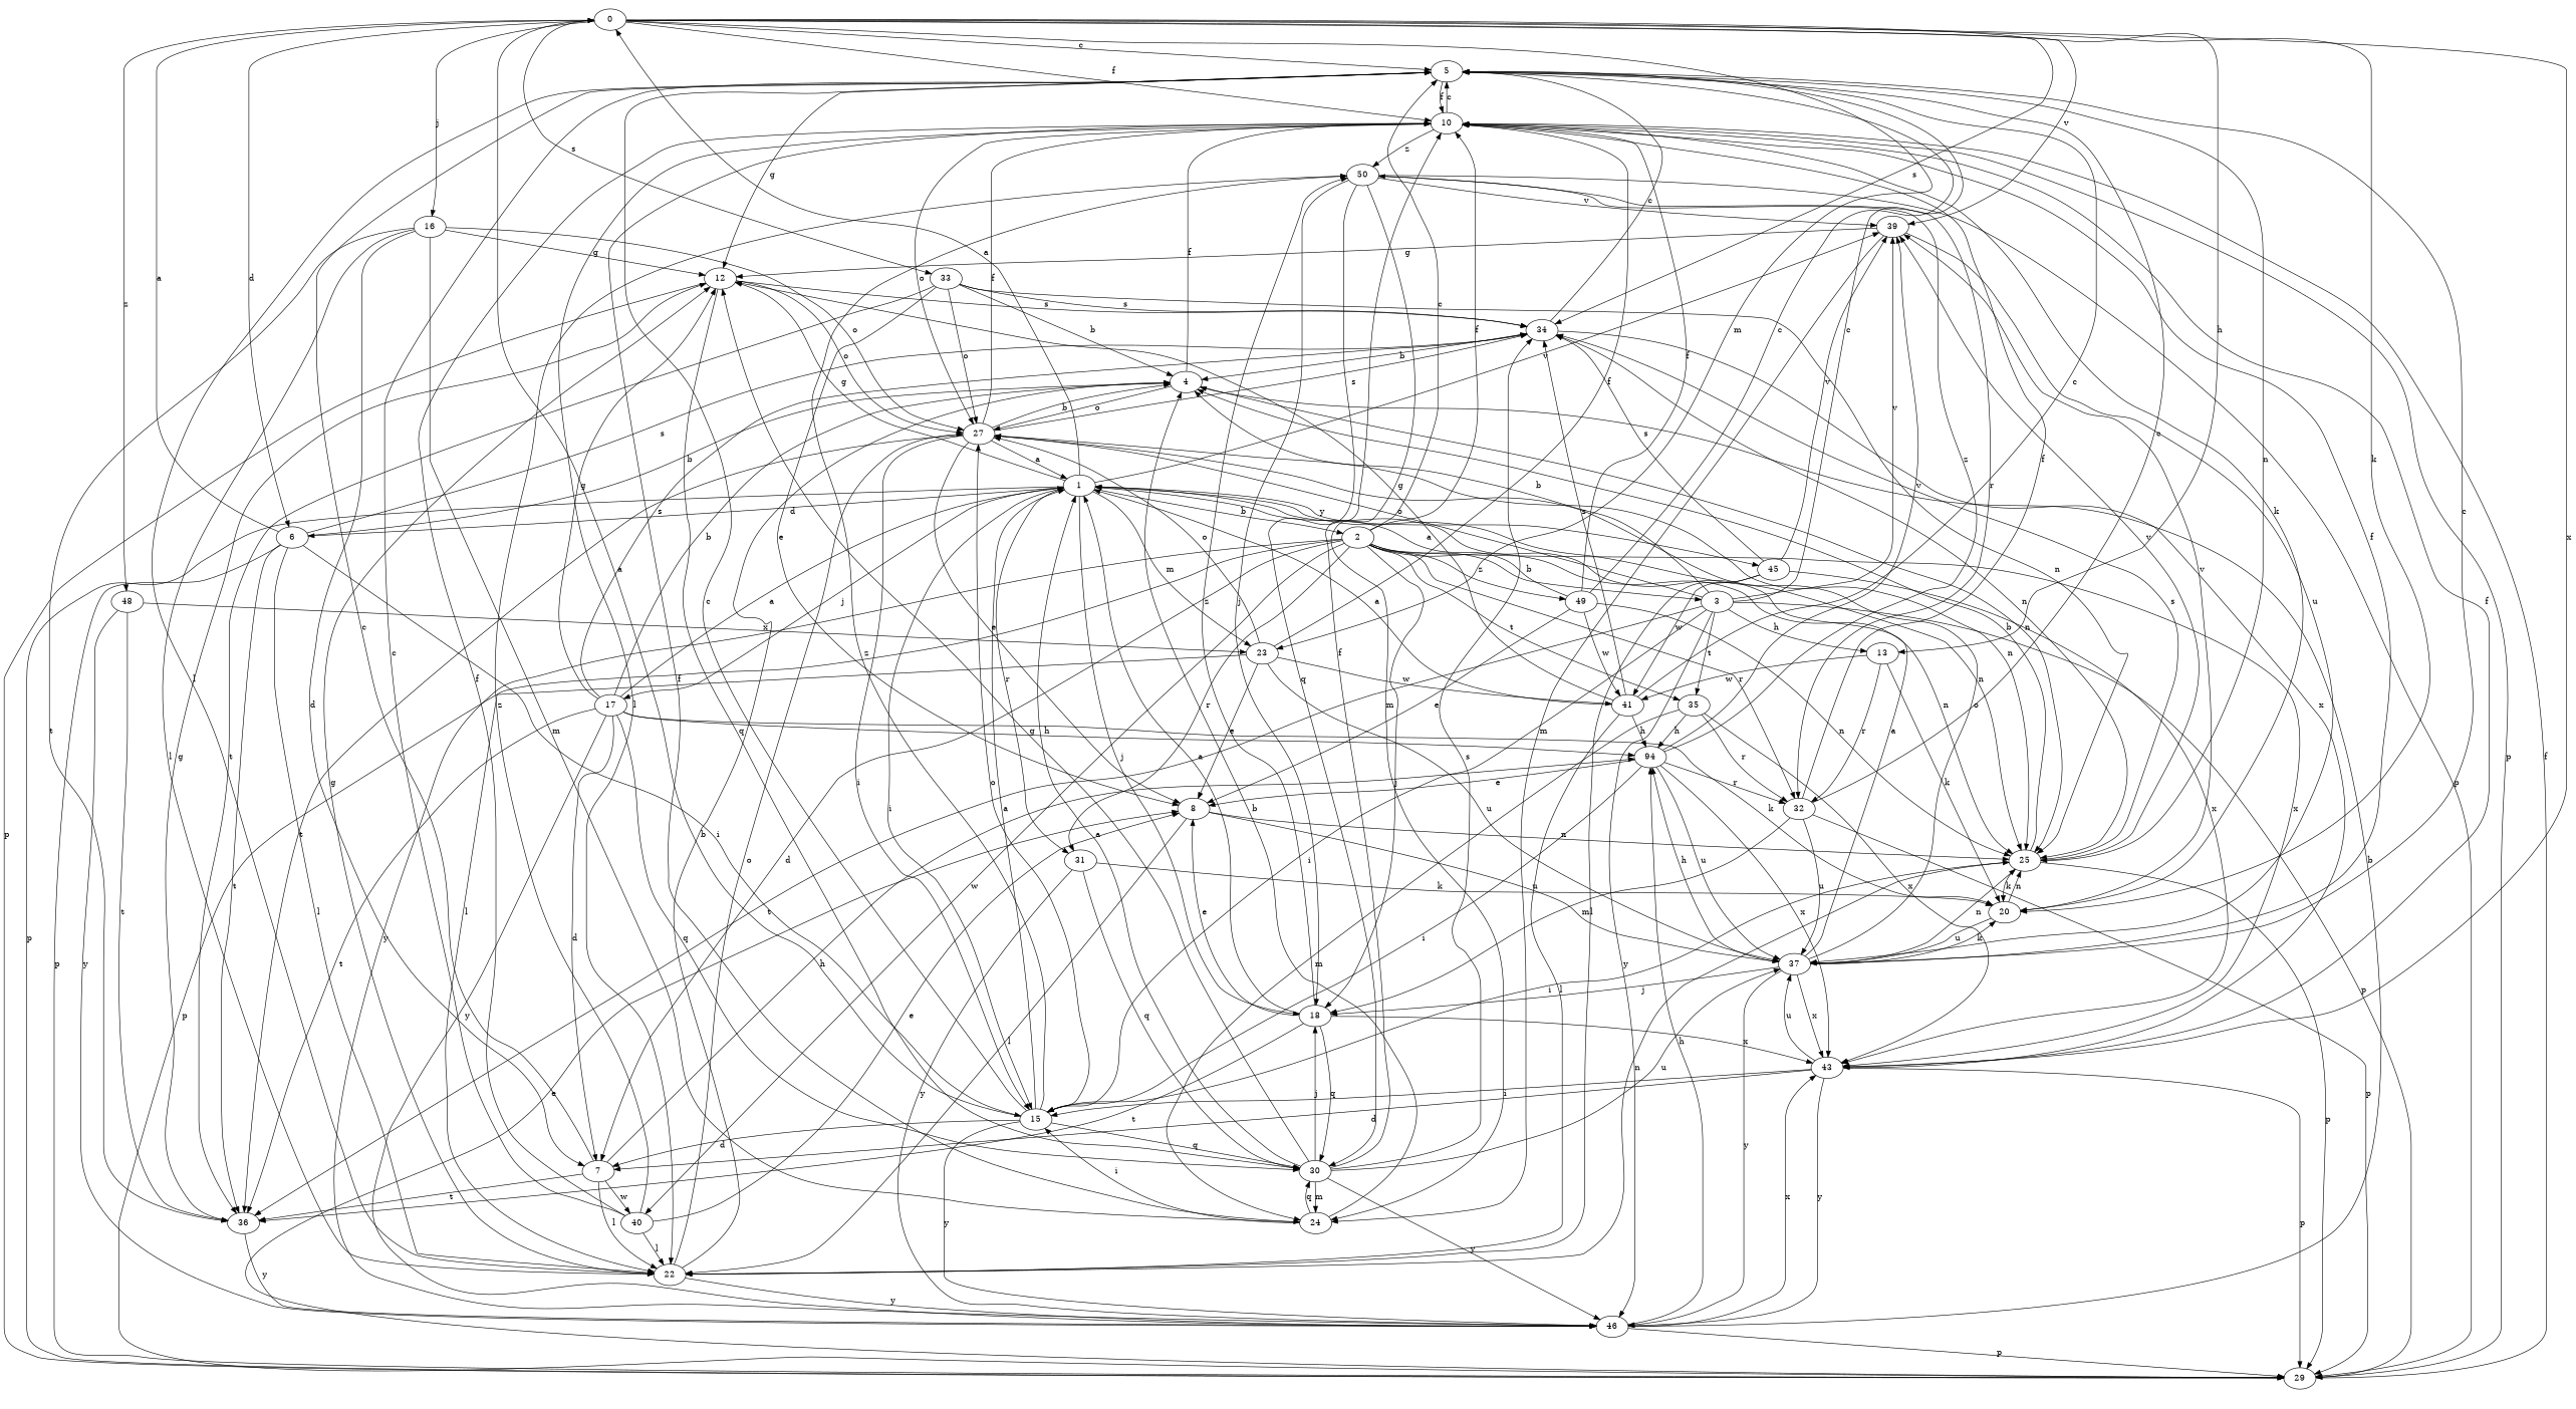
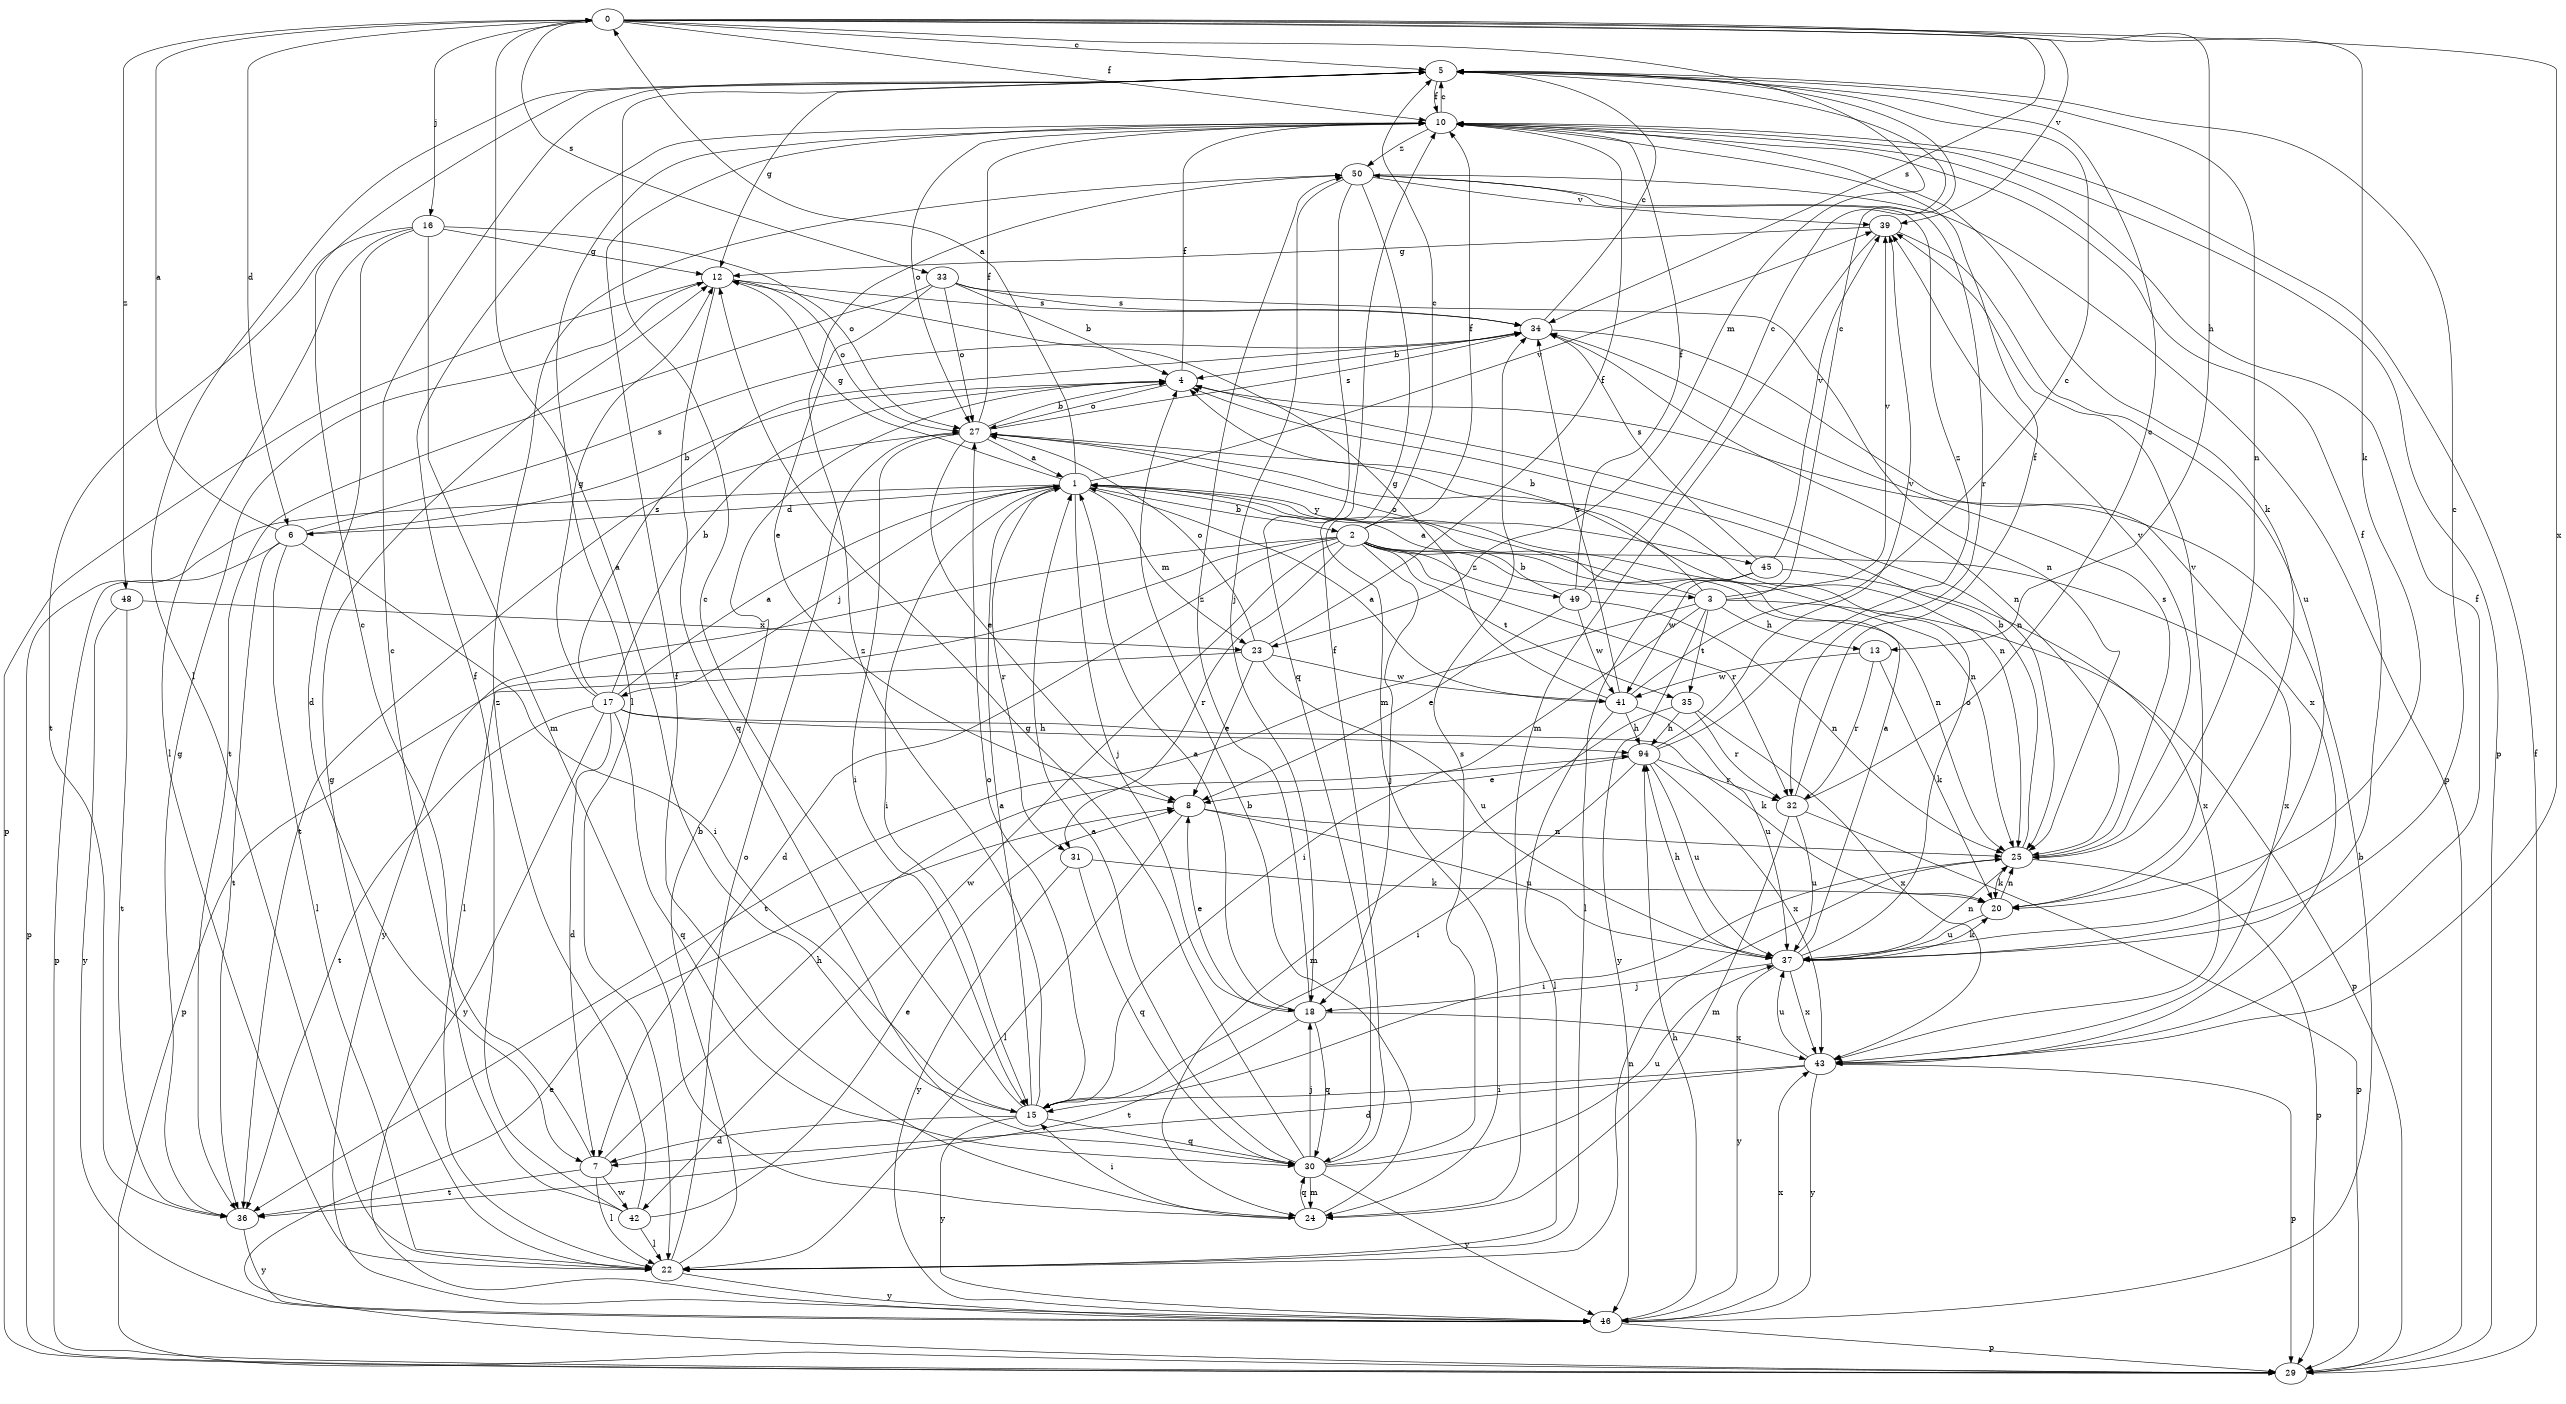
  strict digraph {
    0
    5
    6
    10
    13
    16
    20
    23
    33
    34
    39
    43
    48
    12
    25
    22
    15
    29
    4
    36
    27
    50
    32
    41
    7
    24
    37
    8
    46
    1
    2
    17
    18
    31
    45
    3
    35
-   40
+   40 [label=42]
    49
    30
    n41 [label=94]
    0 -> 5 [label=c]
    0 -> 6 [label=d]
    0 -> 10 [label=f]
    0 -> 13 [label=h]
    0 -> 16 [label=j]
    0 -> 20 [label=k]
    0 -> 23 [label=m]
    0 -> 33 [label=s]
    0 -> 34 [label=s]
    0 -> 39 [label=v]
    0 -> 43 [label=x]
    0 -> 48 [label=z]
    5 -> 10 [label=f]
    5 -> 12 [label=g]
    5 -> 25 [label=n]
    5 -> 22 [label=l]
    6 -> 0 [label=a]
    6 -> 34 [label=s]
    6 -> 22 [label=l]
    6 -> 15 [label=i]
    6 -> 29 [label=p]
    6 -> 4 [label=b]
    6 -> 36 [label=t]
    10 -> 5 [label=c]
    10 -> 20 [label=k]
    10 -> 22 [label=l]
    10 -> 29 [label=p]
    10 -> 27 [label=o]
    10 -> 50 [label=z]
    13 -> 20 [label=k]
    13 -> 32 [label=r]
    13 -> 41 [label=w]
    16 -> 12 [label=g]
    16 -> 22 [label=l]
    16 -> 36 [label=t]
    16 -> 27 [label=o]
    16 -> 7 [label=d]
    16 -> 24 [label=m]
    20 -> 39 [label=v]
    20 -> 25 [label=n]
    20 -> 37 [label=u]
    23 -> 10 [label=f]
    23 -> 29 [label=p]
    23 -> 27 [label=o]
    23 -> 41 [label=w]
    23 -> 37 [label=u]
    23 -> 8 [label=e]
    33 -> 34 [label=s]
    33 -> 25 [label=n]
    33 -> 4 [label=b]
    33 -> 36 [label=t]
    33 -> 27 [label=o]
    33 -> 8 [label=e]
    34 -> 5 [label=c]
    34 -> 43 [label=x]
    34 -> 25 [label=n]
    34 -> 4 [label=b]
    39 -> 12 [label=g]
    39 -> 24 [label=m]
    39 -> 37 [label=u]
    43 -> 10 [label=f]
    43 -> 15 [label=i]
    43 -> 29 [label=p]
    43 -> 7 [label=d]
    43 -> 37 [label=u]
    43 -> 46 [label=y]
    48 -> 23 [label=x]
    48 -> 36 [label=t]
    48 -> 46 [label=y]
    12 -> 34 [label=s]
    12 -> 29 [label=p]
    12 -> 27 [label=o]
    12 -> 30 [label=q]
    25 -> 20 [label=k]
    25 -> 34 [label=s]
    25 -> 39 [label=v]
    25 -> 15 [label=i]
    25 -> 29 [label=p]
    25 -> 4 [label=b]
    22 -> 12 [label=g]
    22 -> 25 [label=n]
    22 -> 4 [label=b]
    22 -> 27 [label=o]
    22 -> 46 [label=y]
    15 -> 0 [label=a]
    15 -> 5 [label=c]
    15 -> 27 [label=o]
    15 -> 50 [label=z]
    15 -> 7 [label=d]
    15 -> 46 [label=y]
    15 -> 1 [label=a]
    15 -> 30 [label=q]
    29 -> 10 [label=f]
    29 -> 8 [label=e]
    4 -> 10 [label=f]
    4 -> 25 [label=n]
    4 -> 27 [label=o]
    36 -> 12 [label=g]
    36 -> 46 [label=y]
    27 -> 10 [label=f]
    27 -> 34 [label=s]
    27 -> 25 [label=n]
    27 -> 15 [label=i]
    27 -> 4 [label=b]
    27 -> 36 [label=t]
    27 -> 8 [label=e]
    27 -> 1 [label=a]
    50 -> 39 [label=v]
    50 -> 29 [label=p]
    50 -> 32 [label=r]
    50 -> 24 [label=m]
    50 -> 18 [label=j]
    50 -> 30 [label=q]
    32 -> 5 [label=c]
    32 -> 10 [label=f]
    32 -> 29 [label=p]
-   32 -> 18 [label=m]
+   32 -> 24 [label=m]
    32 -> 37 [label=u]
    41 -> 5 [label=c]
    41 -> 34 [label=s]
    41 -> 12 [label=g]
    41 -> 22 [label=l]
+   41 -> 37 [label=u]
    41 -> 1 [label=a]
    41 -> n41 [label=h]
    7 -> 5 [label=c]
    7 -> 22 [label=l]
    7 -> 36 [label=t]
    7 -> 40 [label=w]
    7 -> n41 [label=h]
    24 -> 10 [label=f]
    24 -> 15 [label=i]
    24 -> 4 [label=b]
    24 -> 30 [label=q]
    37 -> 5 [label=c]
    37 -> 10 [label=f]
    37 -> 20 [label=k]
    37 -> 43 [label=x]
    37 -> 25 [label=n]
    37 -> 27 [label=o]
    37 -> 46 [label=y]
    37 -> 1 [label=a]
    37 -> 18 [label=j]
    37 -> n41 [label=h]
    8 -> 25 [label=n]
    8 -> 22 [label=l]
    8 -> 37 [label=u]
    46 -> 43 [label=x]
    46 -> 29 [label=p]
    46 -> 4 [label=b]
    46 -> n41 [label=h]
    1 -> 0 [label=a]
    1 -> 6 [label=d]
    1 -> 23 [label=m]
    1 -> 39 [label=v]
    1 -> 12 [label=g]
    1 -> 25 [label=n]
    1 -> 15 [label=i]
    1 -> 29 [label=p]
    1 -> 2 [label=b]
    1 -> 17 [label=j]
    1 -> 18 [label=j]
    1 -> 31 [label=r]
    1 -> 45 [label=y]
    2 -> 5 [label=c]
    2 -> 10 [label=f]
    2 -> 43 [label=x]
    2 -> 25 [label=n]
    2 -> 22 [label=l]
    2 -> 32 [label=r]
    2 -> 7 [label=d]
    2 -> 46 [label=y]
    2 -> 18 [label=j]
    2 -> 31 [label=r]
    2 -> 3 [label=b]
    2 -> 35 [label=t]
    2 -> 40 [label=w]
    2 -> 49 [label=z]
    17 -> 20 [label=k]
    17 -> 34 [label=s]
    17 -> 12 [label=g]
    17 -> 4 [label=b]
    17 -> 36 [label=t]
    17 -> 7 [label=d]
    17 -> 46 [label=y]
    17 -> 1 [label=a]
    17 -> 30 [label=q]
    17 -> n41 [label=h]
    18 -> 43 [label=x]
    18 -> 36 [label=t]
    18 -> 50 [label=z]
    18 -> 8 [label=e]
    18 -> 1 [label=a]
    18 -> 30 [label=q]
    31 -> 20 [label=k]
    31 -> 46 [label=y]
    31 -> 30 [label=q]
    45 -> 34 [label=s]
    45 -> 39 [label=v]
    45 -> 43 [label=x]
    45 -> 22 [label=l]
    45 -> 41 [label=w]
    3 -> 5 [label=c]
    3 -> 13 [label=h]
    3 -> 39 [label=v]
    3 -> 15 [label=i]
    3 -> 29 [label=p]
    3 -> 4 [label=b]
    3 -> 36 [label=t]
    3 -> 27 [label=o]
    3 -> 46 [label=y]
    3 -> 35 [label=t]
    35 -> 43 [label=x]
    35 -> 32 [label=r]
    35 -> 24 [label=m]
    35 -> n41 [label=h]
    40 -> 5 [label=c]
    40 -> 10 [label=f]
    40 -> 22 [label=l]
    40 -> 50 [label=z]
    40 -> 8 [label=e]
    49 -> 5 [label=c]
    49 -> 10 [label=f]
    49 -> 25 [label=n]
    49 -> 41 [label=w]
    49 -> 8 [label=e]
    49 -> 1 [label=a]
    30 -> 10 [label=f]
    30 -> 34 [label=s]
    30 -> 12 [label=g]
    30 -> 24 [label=m]
    30 -> 37 [label=u]
    30 -> 46 [label=y]
    30 -> 1 [label=a]
    30 -> 18 [label=j]
    n41 -> 39 [label=v]
    n41 -> 43 [label=x]
    n41 -> 15 [label=i]
    n41 -> 50 [label=z]
    n41 -> 32 [label=r]
    n41 -> 37 [label=u]
    n41 -> 8 [label=e]
  }
